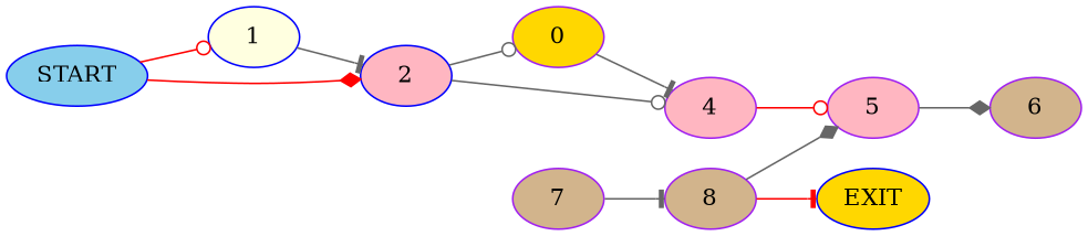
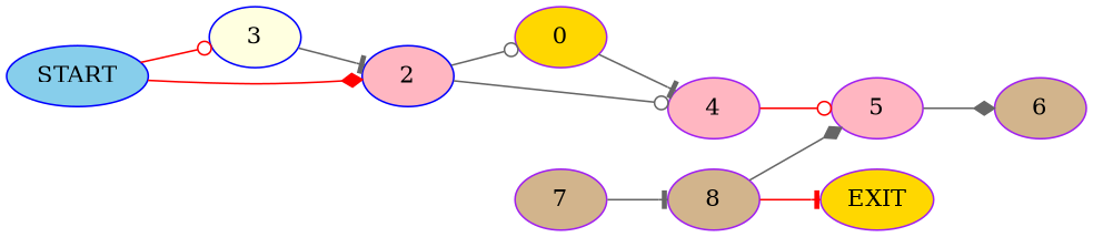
  digraph {
    rankdir=LR
    node [color=purple fillcolor=lightpink style=filled]
    edge [arrowhead=odot color=gray40]
    n1 [color=blue fillcolor=skyblue label=START]
-   1 [color=blue fillcolor=lightyellow]
+   1 [color=blue fillcolor=lightyellow label=3]
    2 [color=blue]
    n4 [fillcolor=gold label=0]
    4
    5
    6 [fillcolor=tan]
    7 [fillcolor=tan]
    8 [fillcolor=tan]
-   n10 [color=blue fillcolor=gold label=EXIT]
+   n10 [fillcolor=gold label=EXIT]
    n1 -> 1 [color=red]
    n1 -> 2 [arrowhead=diamond color=red]
    1 -> 2 [arrowhead=tee]
    2 -> n4
    2 -> 4
    n4 -> 4 [arrowhead=tee]
    4 -> 5 [color=red]
    5 -> 6 [arrowhead=diamond]
    7 -> 8 [arrowhead=tee]
    8 -> 5 [arrowhead=diamond]
    8 -> n10 [arrowhead=tee color=red]
  }
